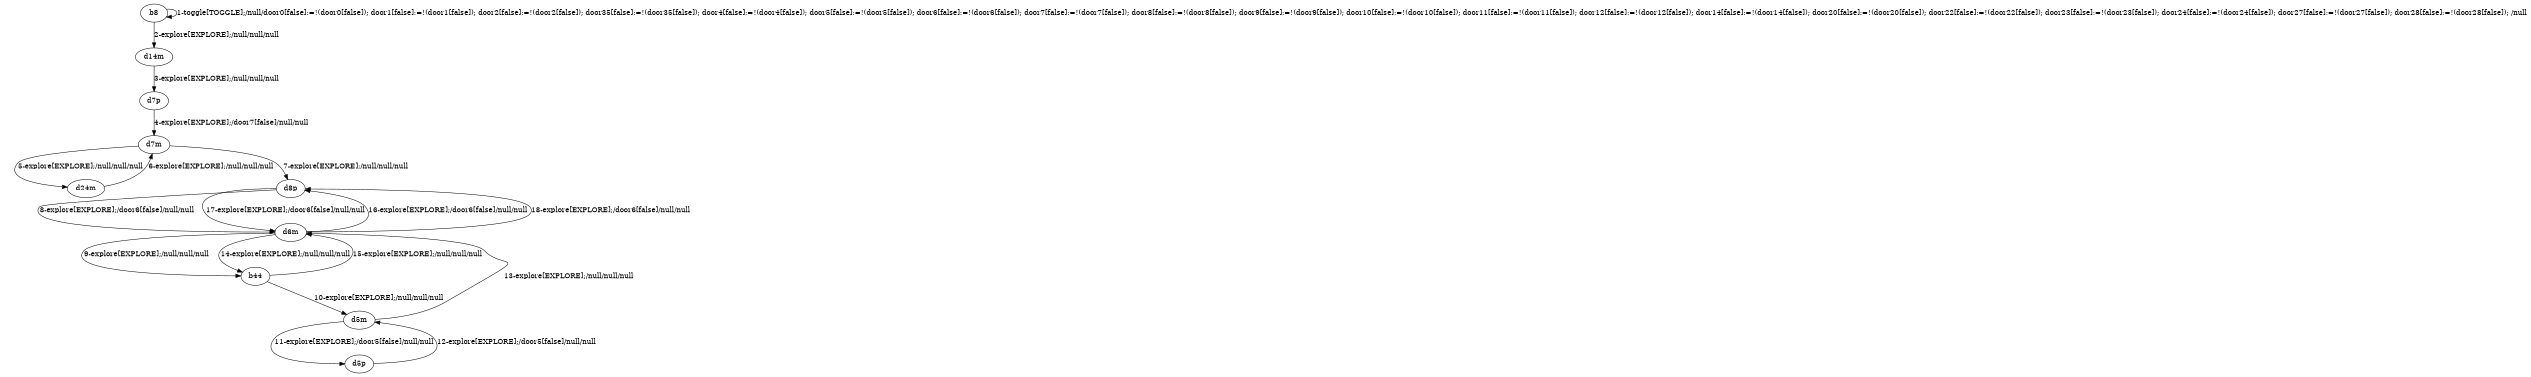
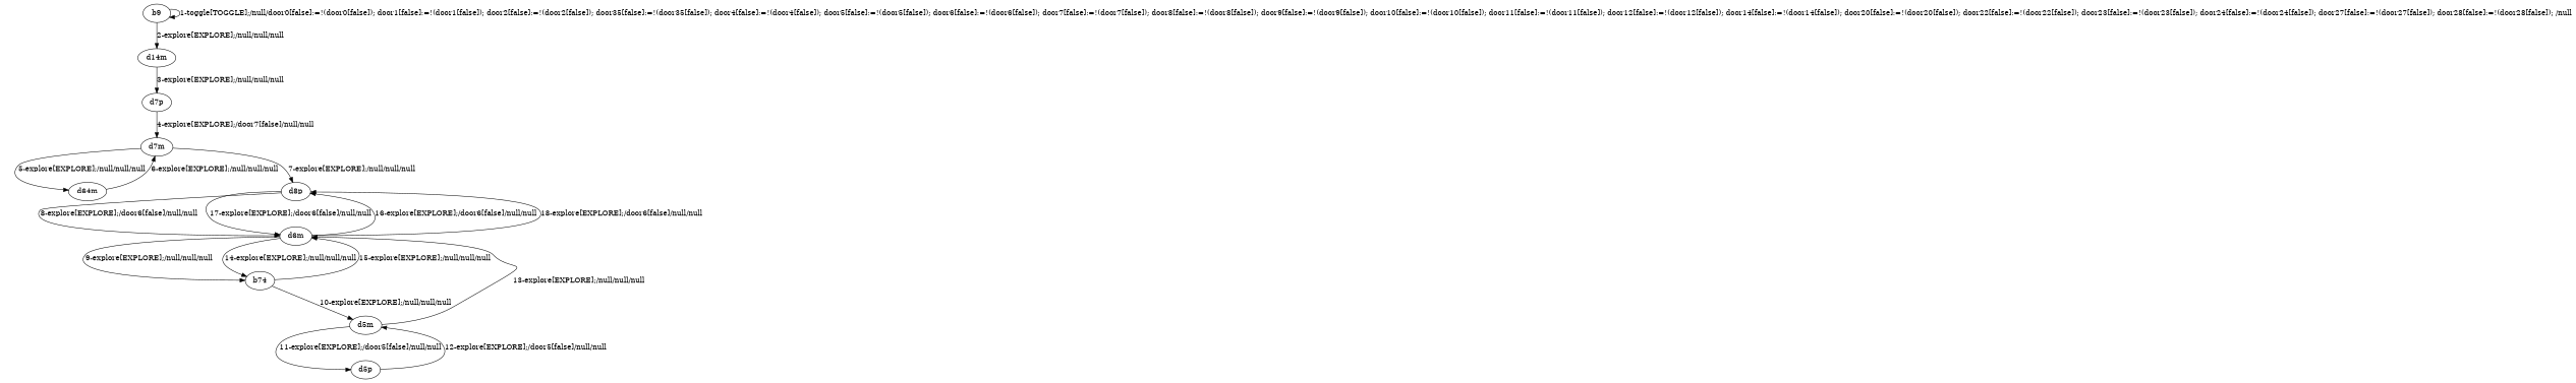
  digraph {
-   b8
+   b8 [label=b9]
    d14m
    d7p
    d7m
-   d24m
+   d24m [label=d64m]
    n6 [label=d8p]
    d6m
-   b44
+   b44 [label=b74]
    d5m
    d5p
    b8 -> b8 [label="1-toggle[TOGGLE];/null/door0[false]:=!(door0[false]); door1[false]:=!(door1[false]); door2[false]:=!(door2[false]); door35[false]:=!(door35[false]); door4[false]:=!(door4[false]); door5[false]:=!(door5[false]); door6[false]:=!(door6[false]); door7[false]:=!(door7[false]); door8[false]:=!(door8[false]); door9[false]:=!(door9[false]); door10[false]:=!(door10[false]); door11[false]:=!(door11[false]); door12[false]:=!(door12[false]); door14[false]:=!(door14[false]); door20[false]:=!(door20[false]); door22[false]:=!(door22[false]); door23[false]:=!(door23[false]); door24[false]:=!(door24[false]); door27[false]:=!(door27[false]); door28[false]:=!(door28[false]); /null"]
    b8 -> d14m [label="2-explore[EXPLORE];/null/null/null"]
    d14m -> d7p [label="3-explore[EXPLORE];/null/null/null"]
    d7p -> d7m [label="4-explore[EXPLORE];/door7[false]/null/null"]
    d7m -> d24m [label="5-explore[EXPLORE];/null/null/null"]
    d7m -> n6 [label="7-explore[EXPLORE];/null/null/null"]
    d24m -> d7m [label="6-explore[EXPLORE];/null/null/null"]
    n6 -> d6m [label="8-explore[EXPLORE];/door6[false]/null/null"]
    n6 -> d6m [label="17-explore[EXPLORE];/door6[false]/null/null"]
    d6m -> n6 [label="16-explore[EXPLORE];/door6[false]/null/null"]
    d6m -> n6 [label="18-explore[EXPLORE];/door6[false]/null/null"]
    d6m -> b44 [label="9-explore[EXPLORE];/null/null/null"]
    d6m -> b44 [label="14-explore[EXPLORE];/null/null/null"]
    b44 -> d6m [label="15-explore[EXPLORE];/null/null/null"]
    b44 -> d5m [label="10-explore[EXPLORE];/null/null/null"]
    d5m -> d6m [label="13-explore[EXPLORE];/null/null/null"]
    d5m -> d5p [label="11-explore[EXPLORE];/door5[false]/null/null"]
    d5p -> d5m [label="12-explore[EXPLORE];/door5[false]/null/null"]
  }
